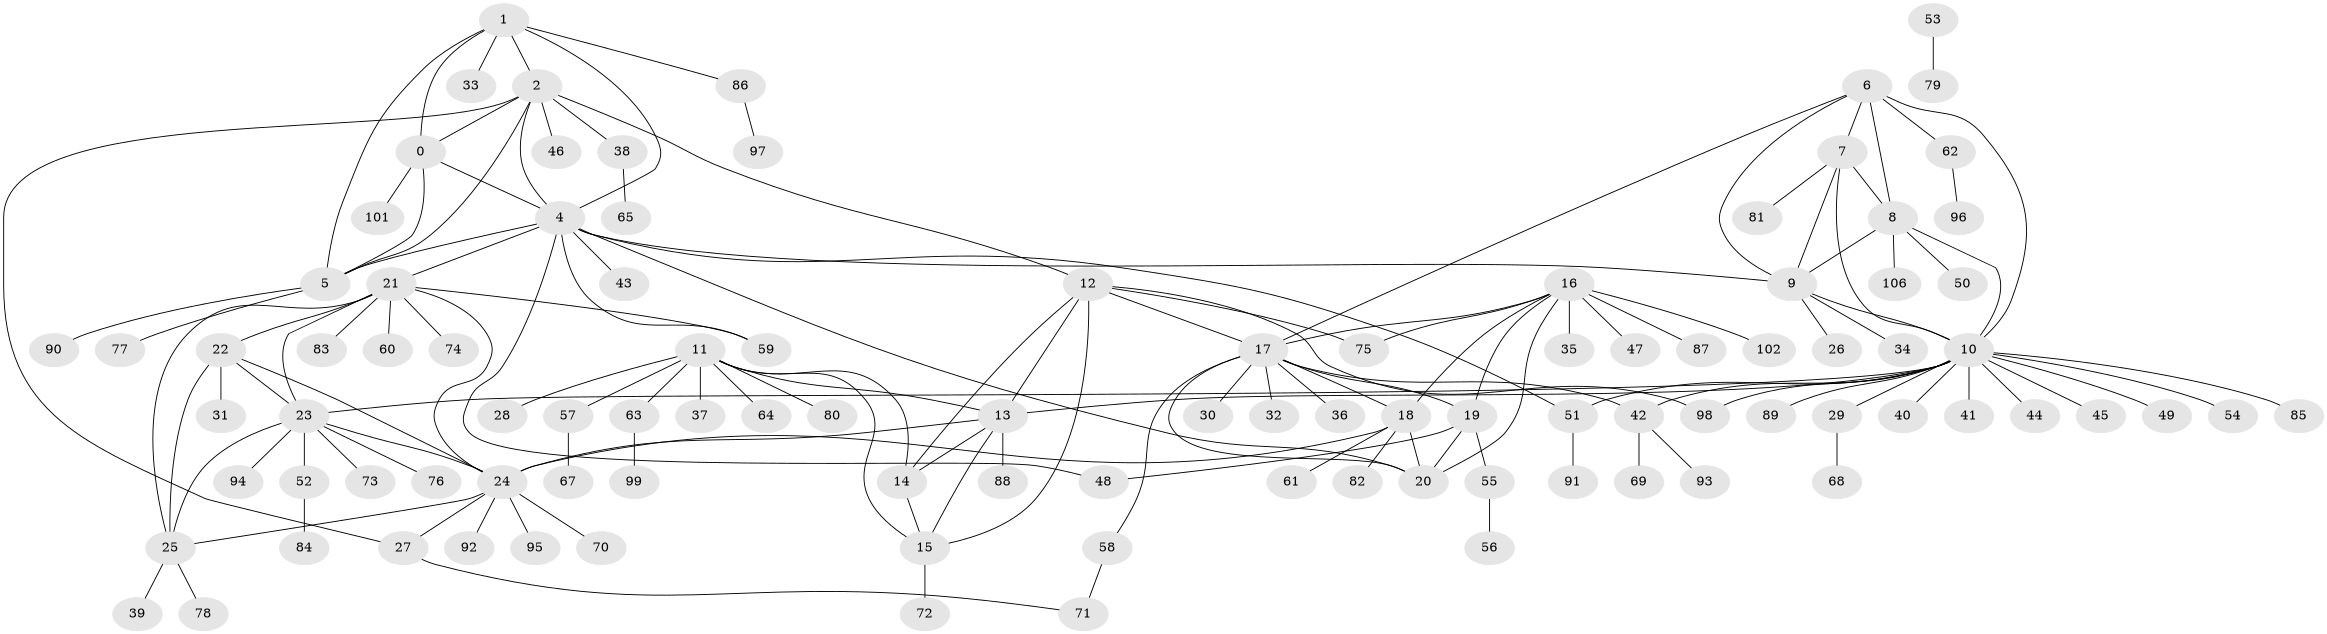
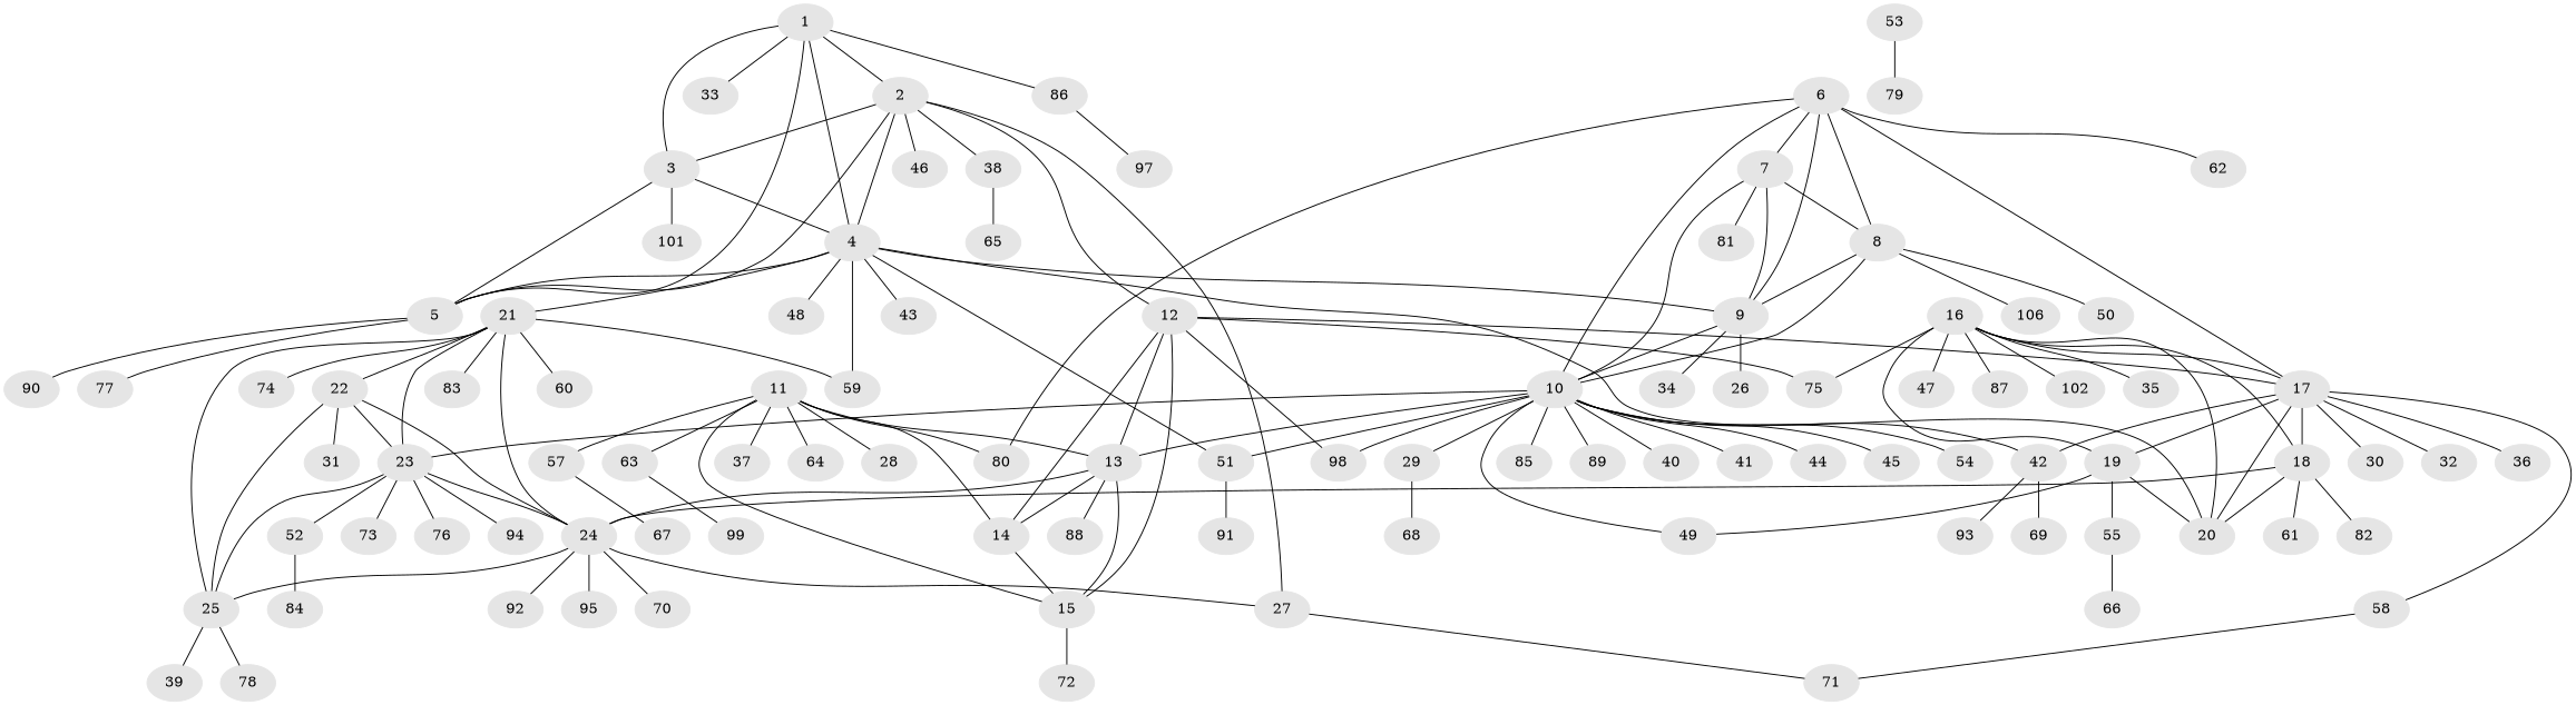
  graph {
    node [color=gray90 style=filled]
    1
    2
-   3 [label=0]
+   3
    4
    5
    33
    86
    12
    27
    38
    46
    101
    9
    20
    21
    43
    48
    51
    59
    77
    90
    97
    17
    13
    98
    14
    15
    75
    71
    65
    10
    26
    34
    23
    24
    22
    25
    60
    74
    83
    91
    6
    7
    8
    62
    80
    81
    50
    n49 [label=106]
    29
    40
    41
    42
    44
    45
    49
    54
    85
    89
    18
    19
    30
    32
    36
    58
-   96
    88
    52
    73
    76
    94
    68
    69
    93
    11
    28
    37
    57
    63
    64
    72
    67
    99
    70
    92
    95
    53
    79
    16
    35
    47
    87
    102
    61
    82
    55
-   66 [label=56]
+   66
    31
    39
    78
    84
    1 -- 2
    1 -- 3
    1 -- 4
    1 -- 5
    1 -- 33
    1 -- 86
    2 -- 3
    2 -- 4
    2 -- 5
    2 -- 12
    2 -- 27
    2 -- 38
    2 -- 46
    3 -- 4
    3 -- 5
    3 -- 101
    4 -- 5
    4 -- 9
    4 -- 20
    4 -- 21
    4 -- 43
    4 -- 48
    4 -- 51
    4 -- 59
    5 -- 77
    5 -- 90
    86 -- 97
    12 -- 17
    12 -- 13
    12 -- 98
    12 -- 14
    12 -- 15
    12 -- 75
    27 -- 71
    38 -- 65
    9 -- 10
    9 -- 26
    9 -- 34
    21 -- 59
    21 -- 23
    21 -- 24
    21 -- 22
    21 -- 25
    21 -- 60
    21 -- 74
    21 -- 83
    51 -- 91
    17 -- 20
    17 -- 42
    17 -- 18
    17 -- 19
    17 -- 30
    17 -- 32
    17 -- 36
    17 -- 58
    13 -- 14
    13 -- 15
    13 -- 24
    13 -- 88
    14 -- 15
    15 -- 72
    10 -- 51
    10 -- 13
    10 -- 98
    10 -- 23
    10 -- 29
    10 -- 40
    10 -- 41
    10 -- 42
    10 -- 44
    10 -- 45
    10 -- 49
    10 -- 54
    10 -- 85
    10 -- 89
    23 -- 24
    23 -- 25
    23 -- 52
    23 -- 73
    23 -- 76
    23 -- 94
    24 -- 27
    24 -- 25
    24 -- 70
    24 -- 92
    24 -- 95
    22 -- 23
    22 -- 24
    22 -- 25
    22 -- 31
    25 -- 39
    25 -- 78
    6 -- 9
    6 -- 17
    6 -- 10
    6 -- 7
    6 -- 8
    6 -- 62
+   6 -- 80
    7 -- 9
    7 -- 10
    7 -- 8
    7 -- 81
    8 -- 9
    8 -- 10
    8 -- 50
    8 -- n49
-   62 -- 96
    29 -- 68
    42 -- 69
    42 -- 93
    18 -- 20
    18 -- 24
    18 -- 61
    18 -- 82
    19 -- 20
-   19 -- 48
+   19 -- 49
    19 -- 55
    58 -- 71
    52 -- 84
    11 -- 13
    11 -- 14
    11 -- 15
    11 -- 80
    11 -- 28
    11 -- 37
    11 -- 57
    11 -- 63
    11 -- 64
    57 -- 67
    63 -- 99
    53 -- 79
    16 -- 20
    16 -- 17
    16 -- 75
    16 -- 18
    16 -- 19
    16 -- 35
    16 -- 47
    16 -- 87
    16 -- 102
    55 -- 66
  }
